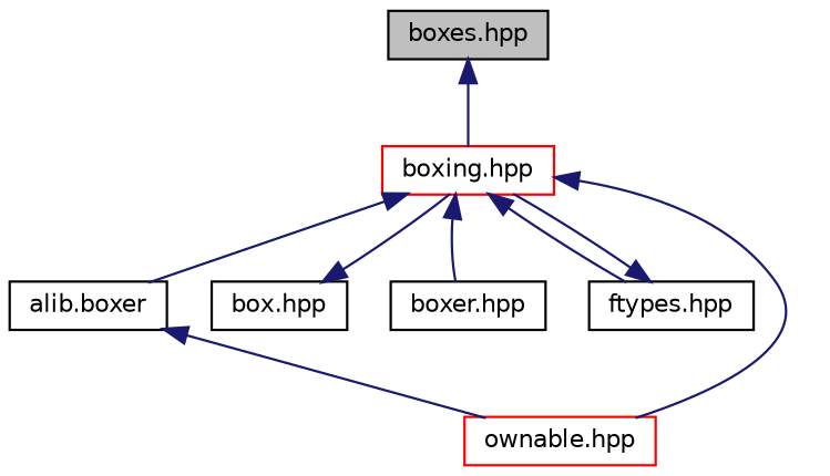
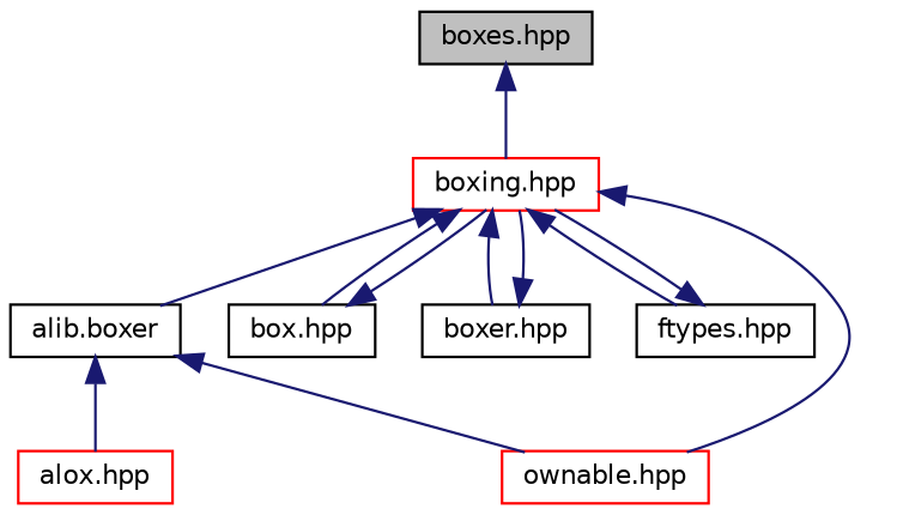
  digraph {
    node [color=black fillcolor=white fontname=Helvetica fontsize=10 shape=record style=filled]
    edge [color=midnightblue dir=back fontname=Helvetica fontsize=10 labelfontname=Helvetica labelfontsize=10 style=solid]
    n1 [fillcolor=grey75 fontcolor=black height=0.2 label="boxes.hpp" width=0.4]
    n2 [color=red height=0.2 label="boxing.hpp" width=0.4]
    n3 [height=0.2 label="alib.boxer" width=0.4]
    n4 [height=0.2 label="box.hpp" width=0.4]
    n5 [height=0.2 label="boxer.hpp" width=0.4]
    n6 [height=0.2 label="ftypes.hpp" width=0.4]
    n7 [color=red height=0.2 label="ownable.hpp" width=0.4]
+   n8 [color=red height=0.2 label="alox.hpp" width=0.4]
    n1 -> n2
    n2 -> n3
+   n2 -> n4
    n2 -> n5
    n2 -> n6
    n2 -> n7
    n3 -> n7
+   n3 -> n8
    n4 -> n2
+   n5 -> n2
    n6 -> n2
  }
